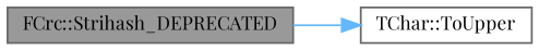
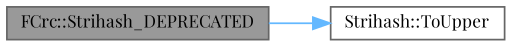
  digraph {
    rankdir=LR
    fontname="Playfair Display"
    node [fontname="Playfair Display" fontsize=10 shape=box style=filled]
    n1 [color=gray40 fillcolor=grey60 fontcolor=black height=0.2 label="FCrc::Strihash_DEPRECATED" width=0.4]
-   n2 [color=grey40 fillcolor=white height=0.2 label="TChar::ToUpper" width=0.4]
+   n2 [color=grey40 fillcolor=white height=0.2 label="Strihash::ToUpper" width=0.4]
    n1 -> n2 [color=steelblue1 fontname="Playfair Display" fontsize=10 labelfontname=Helvetica labelfontsize=10 style=solid]
  }
